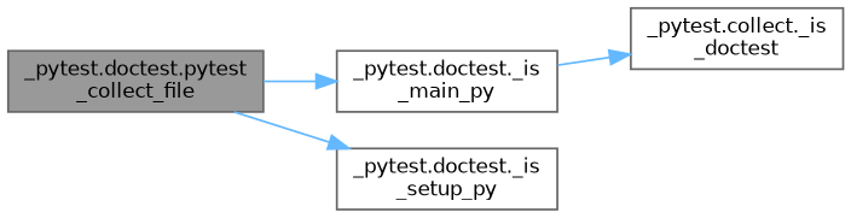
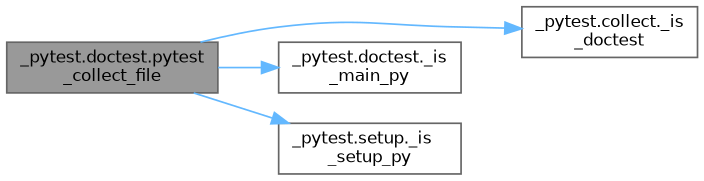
  digraph {
    rankdir=LR
    node [color=grey40 fillcolor=white fontname=Helvetica fontsize=10 shape=box style=filled]
    edge [color=steelblue1 fontname=Helvetica fontsize=10 labelfontname=Helvetica labelfontsize=10 style=solid]
    n1 [color=gray40 fillcolor=grey60 fontcolor=black height=0.2 label="_pytest.doctest.pytest\l_collect_file" width=0.4]
    n2 [height=0.2 label="_pytest.collect._is\l_doctest" width=0.4]
    n3 [height=0.2 label="_pytest.doctest._is\l_main_py" width=0.4]
-   n4 [height=0.2 label="_pytest.doctest._is\l_setup_py" width=0.4]
-   n3 -> n2
+   n4 [height=0.2 label="_pytest.setup._is\l_setup_py" width=0.4]
+   n1 -> n2
    n1 -> n3
    n1 -> n4
  }
